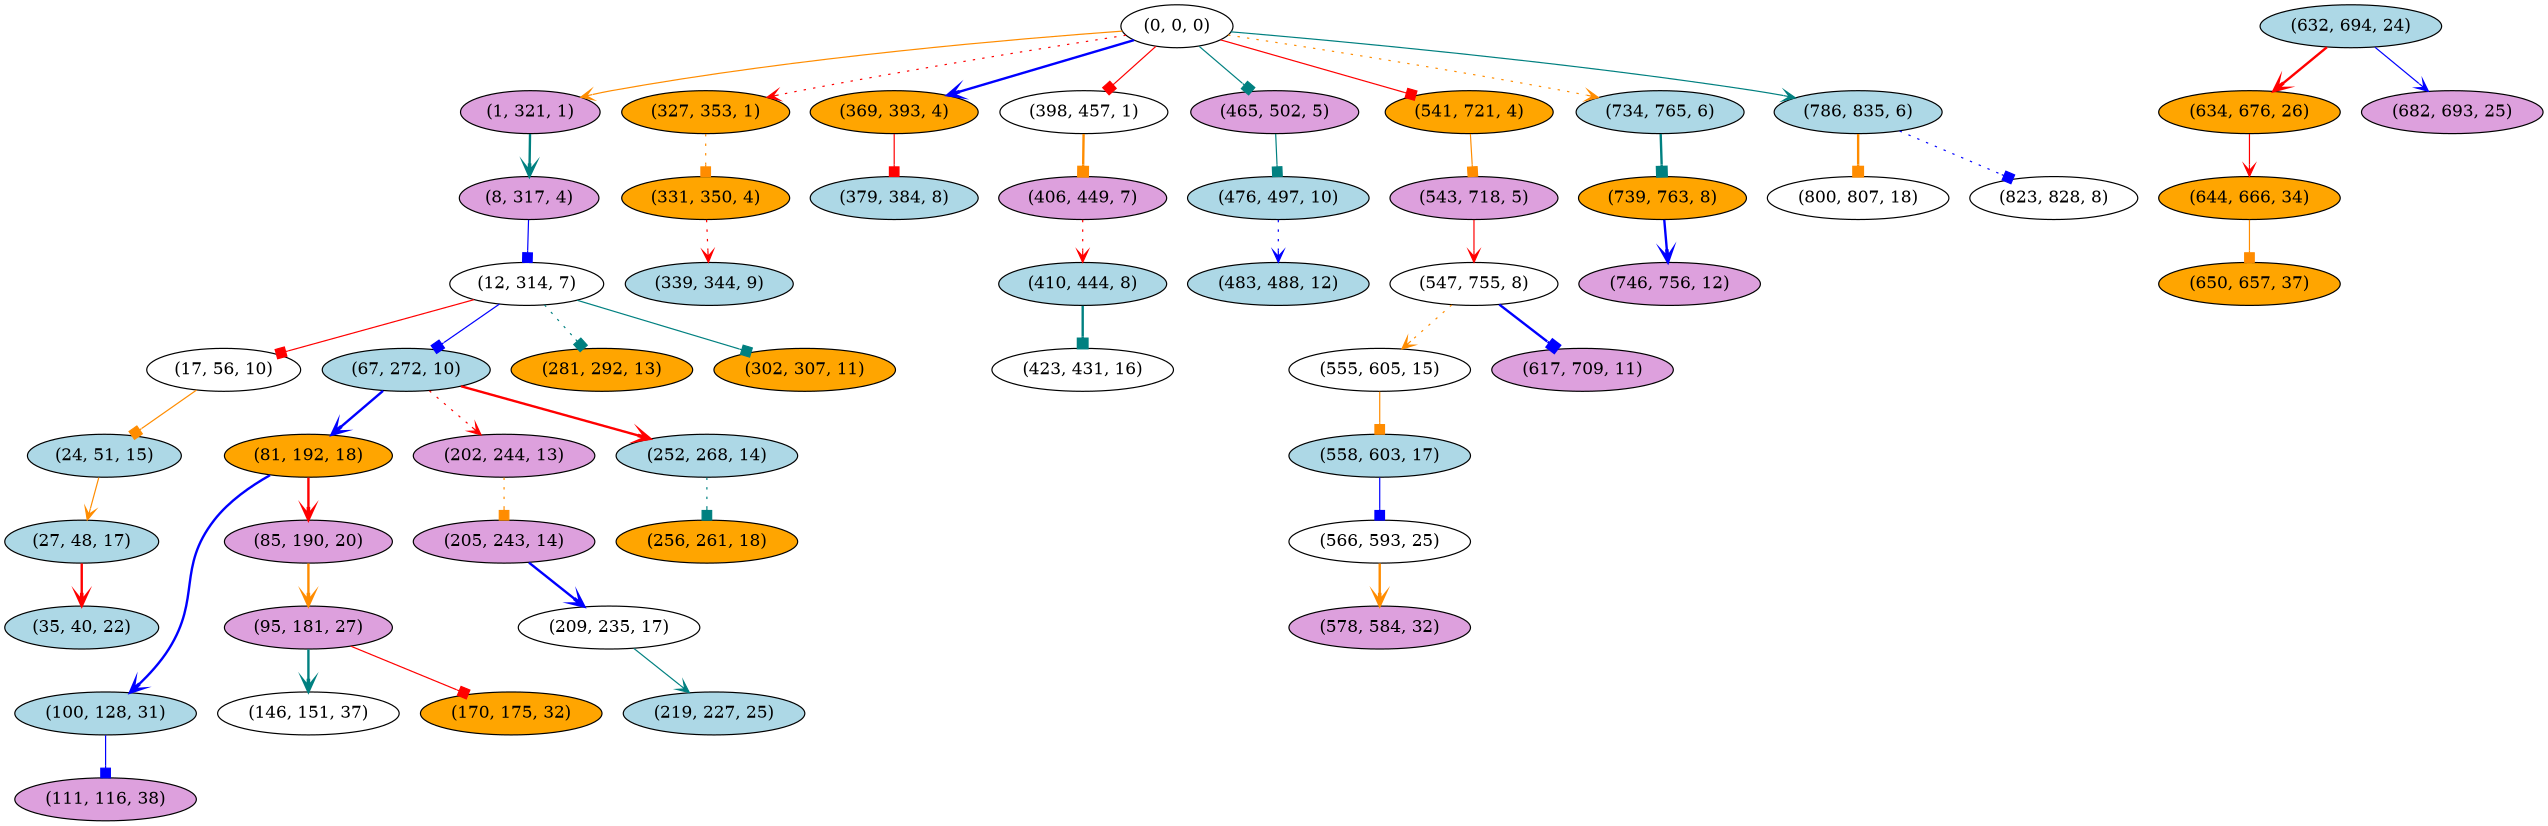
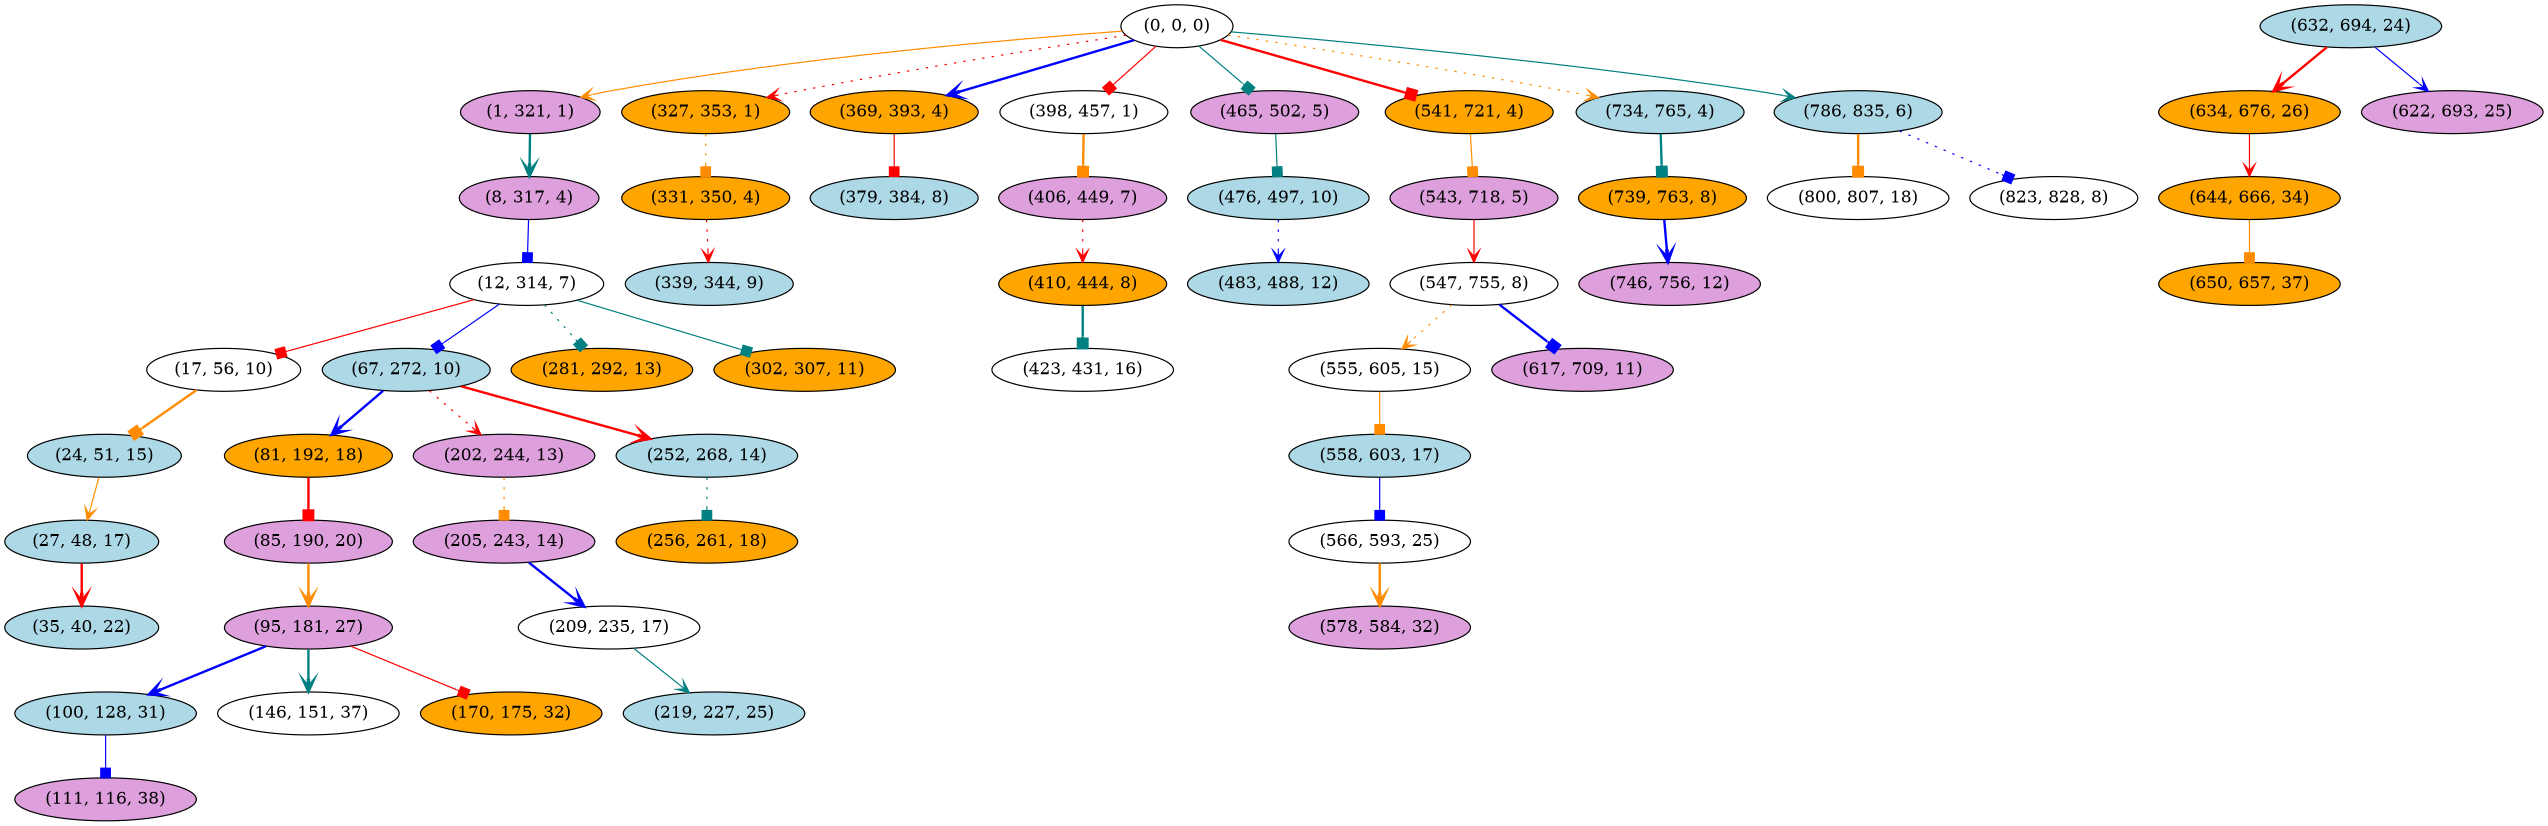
  digraph {
    node [fillcolor=lightblue style=filled]
    edge [arrowhead=vee color=red style=solid]
    "(0, 0, 0)" [fillcolor=white]
    "(1, 321, 1)" [fillcolor=plum]
    "(327, 353, 1)" [fillcolor=orange]
    "(369, 393, 4)" [fillcolor=orange]
    "(398, 457, 1)" [fillcolor=white]
    "(465, 502, 5)" [fillcolor=plum]
    "(541, 721, 4)" [fillcolor=orange]
-   "(734, 765, 6)"
+   "(734, 765, 6)" [label="(734, 765, 4)"]
    "(786, 835, 6)"
    "(8, 317, 4)" [fillcolor=plum]
    "(331, 350, 4)" [fillcolor=orange]
    "(379, 384, 8)"
    "(406, 449, 7)" [fillcolor=plum]
    "(476, 497, 10)"
    "(543, 718, 5)" [fillcolor=plum]
    "(739, 763, 8)" [fillcolor=orange]
    "(800, 807, 18)" [fillcolor=white]
    "(823, 828, 8)" [fillcolor=white]
    "(12, 314, 7)" [fillcolor=white]
    "(17, 56, 10)" [fillcolor=white]
    "(67, 272, 10)"
    "(281, 292, 13)" [fillcolor=orange]
    "(302, 307, 11)" [fillcolor=orange]
    "(24, 51, 15)"
    "(81, 192, 18)" [fillcolor=orange]
    "(202, 244, 13)" [fillcolor=plum]
    "(252, 268, 14)"
    "(27, 48, 17)"
    "(35, 40, 22)"
    "(85, 190, 20)" [fillcolor=plum]
    "(205, 243, 14)" [fillcolor=plum]
    "(256, 261, 18)" [fillcolor=orange]
    "(95, 181, 27)" [fillcolor=plum]
    "(100, 128, 31)"
    "(146, 151, 37)" [fillcolor=white]
    "(170, 175, 32)" [fillcolor=orange]
    "(111, 116, 38)" [fillcolor=plum]
    "(209, 235, 17)" [fillcolor=white]
    "(219, 227, 25)"
    "(339, 344, 9)"
-   "(410, 444, 8)"
+   "(410, 444, 8)" [fillcolor=orange]
    "(423, 431, 16)" [fillcolor=white]
    "(483, 488, 12)"
    n44 [fillcolor=white label="(547, 755, 8)"]
    "(555, 605, 15)" [fillcolor=white]
    "(617, 709, 11)" [fillcolor=plum]
    "(558, 603, 17)"
    "(566, 593, 25)" [fillcolor=white]
    "(578, 584, 32)" [fillcolor=plum]
    "(634, 676, 26)" [fillcolor=orange]
    "(632, 694, 24)"
-   "(682, 693, 25)" [fillcolor=plum]
+   "(682, 693, 25)" [fillcolor=plum label="(622, 693, 25)"]
    "(644, 666, 34)" [fillcolor=orange]
    "(650, 657, 37)" [fillcolor=orange]
    "(746, 756, 12)" [fillcolor=plum]
    "(0, 0, 0)" -> "(1, 321, 1)" [color=darkorange]
    "(0, 0, 0)" -> "(327, 353, 1)" [style=dotted]
    "(0, 0, 0)" -> "(369, 393, 4)" [color=blue style=bold]
    "(0, 0, 0)" -> "(398, 457, 1)" [arrowhead=box]
    "(0, 0, 0)" -> "(465, 502, 5)" [arrowhead=box color=teal]
-   "(0, 0, 0)" -> "(541, 721, 4)" [arrowhead=box]
+   "(0, 0, 0)" -> "(541, 721, 4)" [arrowhead=box style=bold]
    "(0, 0, 0)" -> "(734, 765, 6)" [color=darkorange style=dotted]
    "(0, 0, 0)" -> "(786, 835, 6)" [color=teal]
    "(1, 321, 1)" -> "(8, 317, 4)" [color=teal style=bold]
    "(327, 353, 1)" -> "(331, 350, 4)" [arrowhead=box color=darkorange style=dotted]
    "(369, 393, 4)" -> "(379, 384, 8)" [arrowhead=box]
    "(398, 457, 1)" -> "(406, 449, 7)" [arrowhead=box color=darkorange style=bold]
    "(465, 502, 5)" -> "(476, 497, 10)" [arrowhead=box color=teal]
    "(541, 721, 4)" -> "(543, 718, 5)" [arrowhead=box color=darkorange]
    "(734, 765, 6)" -> "(739, 763, 8)" [arrowhead=box color=teal style=bold]
    "(786, 835, 6)" -> "(800, 807, 18)" [arrowhead=box color=darkorange style=bold]
    "(786, 835, 6)" -> "(823, 828, 8)" [arrowhead=box color=blue style=dotted]
    "(8, 317, 4)" -> "(12, 314, 7)" [arrowhead=box color=blue]
    "(331, 350, 4)" -> "(339, 344, 9)" [style=dotted]
    "(406, 449, 7)" -> "(410, 444, 8)" [style=dotted]
    "(476, 497, 10)" -> "(483, 488, 12)" [color=blue style=dotted]
    "(543, 718, 5)" -> n44
    "(739, 763, 8)" -> "(746, 756, 12)" [color=blue style=bold]
    "(12, 314, 7)" -> "(17, 56, 10)" [arrowhead=box]
    "(12, 314, 7)" -> "(67, 272, 10)" [arrowhead=box color=blue]
    "(12, 314, 7)" -> "(281, 292, 13)" [arrowhead=box color=teal style=dotted]
    "(12, 314, 7)" -> "(302, 307, 11)" [arrowhead=box color=teal]
-   "(17, 56, 10)" -> "(24, 51, 15)" [arrowhead=box color=darkorange]
+   "(17, 56, 10)" -> "(24, 51, 15)" [arrowhead=box color=darkorange style=bold]
    "(67, 272, 10)" -> "(81, 192, 18)" [color=blue style=bold]
    "(67, 272, 10)" -> "(202, 244, 13)" [style=dotted]
    "(67, 272, 10)" -> "(252, 268, 14)" [style=bold]
    "(24, 51, 15)" -> "(27, 48, 17)" [color=darkorange]
-   "(81, 192, 18)" -> "(85, 190, 20)" [style=bold]
+   "(81, 192, 18)" -> "(85, 190, 20)" [arrowhead=box style=bold]
    "(202, 244, 13)" -> "(205, 243, 14)" [arrowhead=box color=darkorange style=dotted]
    "(252, 268, 14)" -> "(256, 261, 18)" [arrowhead=box color=teal style=dotted]
    "(27, 48, 17)" -> "(35, 40, 22)" [style=bold]
    "(85, 190, 20)" -> "(95, 181, 27)" [color=darkorange style=bold]
    "(205, 243, 14)" -> "(209, 235, 17)" [color=blue style=bold]
-   "(81, 192, 18)" -> "(100, 128, 31)" [color=blue style=bold]
+   "(95, 181, 27)" -> "(100, 128, 31)" [color=blue style=bold]
    "(95, 181, 27)" -> "(146, 151, 37)" [color=teal style=bold]
    "(95, 181, 27)" -> "(170, 175, 32)" [arrowhead=box]
    "(100, 128, 31)" -> "(111, 116, 38)" [arrowhead=box color=blue]
    "(209, 235, 17)" -> "(219, 227, 25)" [color=teal]
    "(410, 444, 8)" -> "(423, 431, 16)" [arrowhead=box color=teal style=bold]
    n44 -> "(555, 605, 15)" [color=darkorange style=dotted]
    n44 -> "(617, 709, 11)" [arrowhead=box color=blue style=bold]
    "(555, 605, 15)" -> "(558, 603, 17)" [arrowhead=box color=darkorange]
    "(558, 603, 17)" -> "(566, 593, 25)" [arrowhead=box color=blue]
    "(566, 593, 25)" -> "(578, 584, 32)" [color=darkorange style=bold]
    "(634, 676, 26)" -> "(644, 666, 34)"
    "(632, 694, 24)" -> "(634, 676, 26)" [style=bold]
    "(632, 694, 24)" -> "(682, 693, 25)" [color=blue]
    "(644, 666, 34)" -> "(650, 657, 37)" [arrowhead=box color=darkorange]
  }
